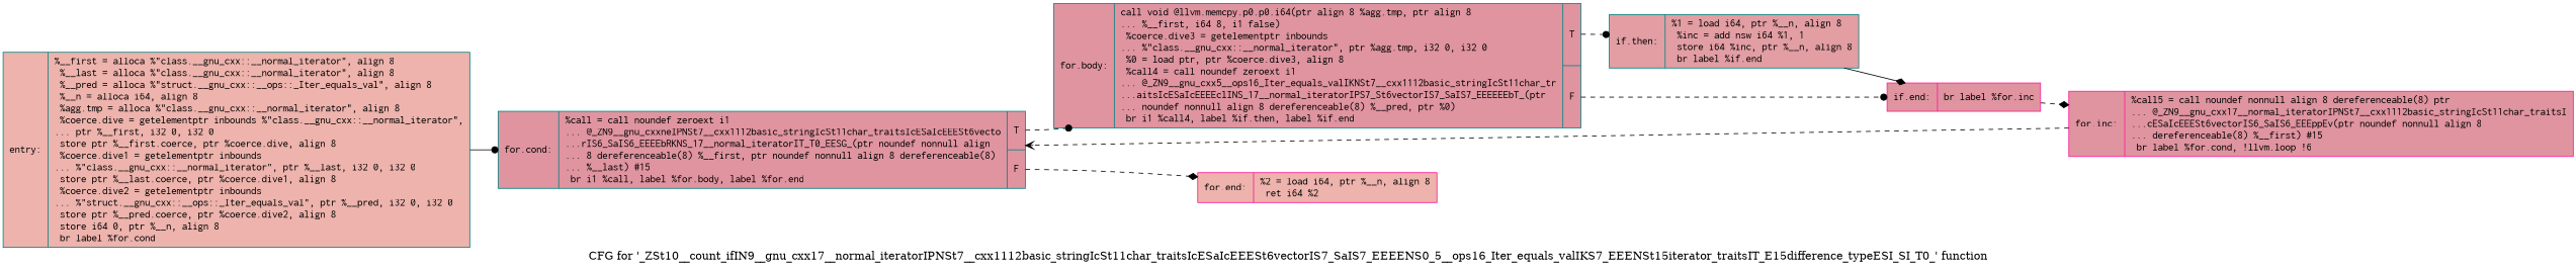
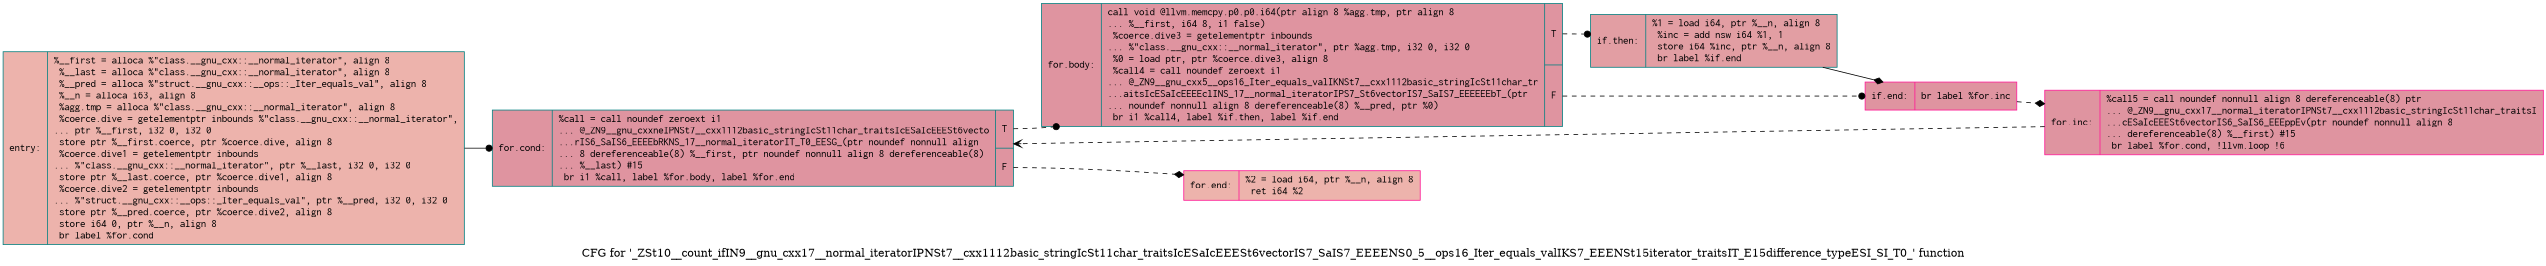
  digraph {
    label="CFG for '_ZSt10__count_ifIN9__gnu_cxx17__normal_iteratorIPNSt7__cxx1112basic_stringIcSt11char_traitsIcESaIcEEESt6vectorIS7_SaIS7_EEEENS0_5__ops16_Iter_equals_valIKS7_EEENSt15iterator_traitsIT_E15difference_typeESI_SI_T0_' function"
    rankdir=LR
    node [color=teal fillcolor="#b70d2870" fontname=Courier shape=record style=filled]
    edge [style=dashed arrowhead=dot]
-   n1 [fillcolor="#d6524470" label="{entry:\l|  %__first = alloca %\"class.__gnu_cxx::__normal_iterator\", align 8\l  %__last = alloca %\"class.__gnu_cxx::__normal_iterator\", align 8\l  %__pred = alloca %\"struct.__gnu_cxx::__ops::_Iter_equals_val\", align 8\l  %__n = alloca i64, align 8\l  %agg.tmp = alloca %\"class.__gnu_cxx::__normal_iterator\", align 8\l  %coerce.dive = getelementptr inbounds %\"class.__gnu_cxx::__normal_iterator\",\l... ptr %__first, i32 0, i32 0\l  store ptr %__first.coerce, ptr %coerce.dive, align 8\l  %coerce.dive1 = getelementptr inbounds\l... %\"class.__gnu_cxx::__normal_iterator\", ptr %__last, i32 0, i32 0\l  store ptr %__last.coerce, ptr %coerce.dive1, align 8\l  %coerce.dive2 = getelementptr inbounds\l... %\"struct.__gnu_cxx::__ops::_Iter_equals_val\", ptr %__pred, i32 0, i32 0\l  store ptr %__pred.coerce, ptr %coerce.dive2, align 8\l  store i64 0, ptr %__n, align 8\l  br label %for.cond\l}"]
+   n1 [fillcolor="#d6524470" label="{entry:\l|  %__first = alloca %\"class.__gnu_cxx::__normal_iterator\", align 8\l  %__last = alloca %\"class.__gnu_cxx::__normal_iterator\", align 8\l  %__pred = alloca %\"struct.__gnu_cxx::__ops::_Iter_equals_val\", align 8\l  %__n = alloca i63, align 8\l  %agg.tmp = alloca %\"class.__gnu_cxx::__normal_iterator\", align 8\l  %coerce.dive = getelementptr inbounds %\"class.__gnu_cxx::__normal_iterator\",\l... ptr %__first, i32 0, i32 0\l  store ptr %__first.coerce, ptr %coerce.dive, align 8\l  %coerce.dive1 = getelementptr inbounds\l... %\"class.__gnu_cxx::__normal_iterator\", ptr %__last, i32 0, i32 0\l  store ptr %__last.coerce, ptr %coerce.dive1, align 8\l  %coerce.dive2 = getelementptr inbounds\l... %\"struct.__gnu_cxx::__ops::_Iter_equals_val\", ptr %__pred, i32 0, i32 0\l  store ptr %__pred.coerce, ptr %coerce.dive2, align 8\l  store i64 0, ptr %__n, align 8\l  br label %for.cond\l}"]
    n2 [label="{for.cond:\l|  %call = call noundef zeroext i1\l... @_ZN9__gnu_cxxneIPNSt7__cxx1112basic_stringIcSt11char_traitsIcESaIcEEESt6vecto\l...rIS6_SaIS6_EEEEbRKNS_17__normal_iteratorIT_T0_EESG_(ptr noundef nonnull align\l... 8 dereferenceable(8) %__first, ptr noundef nonnull align 8 dereferenceable(8)\l... %__last) #15\l  br i1 %call, label %for.body, label %for.end\l|{<s0>T|<s1>F}}"]
    n3 [label="{for.body:\l|  call void @llvm.memcpy.p0.p0.i64(ptr align 8 %agg.tmp, ptr align 8\l... %__first, i64 8, i1 false)\l  %coerce.dive3 = getelementptr inbounds\l... %\"class.__gnu_cxx::__normal_iterator\", ptr %agg.tmp, i32 0, i32 0\l  %0 = load ptr, ptr %coerce.dive3, align 8\l  %call4 = call noundef zeroext i1\l... @_ZN9__gnu_cxx5__ops16_Iter_equals_valIKNSt7__cxx1112basic_stringIcSt11char_tr\l...aitsIcESaIcEEEEclINS_17__normal_iteratorIPS7_St6vectorIS7_SaIS7_EEEEEEbT_(ptr\l... noundef nonnull align 8 dereferenceable(8) %__pred, ptr %0)\l  br i1 %call4, label %if.then, label %if.end\l|{<s0>T|<s1>F}}"]
    n4 [color=deeppink fillcolor="#d6524470" label="{for.end:\l|  %2 = load i64, ptr %__n, align 8\l  ret i64 %2\l}"]
    n5 [fillcolor="#be242e70" label="{if.then:\l|  %1 = load i64, ptr %__n, align 8\l  %inc = add nsw i64 %1, 1\l  store i64 %inc, ptr %__n, align 8\l  br label %if.end\l}"]
    n6 [color=deeppink label="{if.end:\l|  br label %for.inc\l}"]
    n7 [color=deeppink label="{for.inc:\l|  %call5 = call noundef nonnull align 8 dereferenceable(8) ptr\l... @_ZN9__gnu_cxx17__normal_iteratorIPNSt7__cxx1112basic_stringIcSt11char_traitsI\l...cESaIcEEESt6vectorIS6_SaIS6_EEEppEv(ptr noundef nonnull align 8\l... dereferenceable(8) %__first) #15\l  br label %for.cond, !llvm.loop !6\l}"]
    n1 -> n2 [style=solid]
    n2 -> n3 [tailport=s0]
    n2 -> n4 [tailport=s1 arrowhead=diamond]
    n3 -> n5 [tailport=s0]
    n3 -> n6 [tailport=s1]
    n5 -> n6 [style=solid arrowhead=diamond]
    n6 -> n7 [arrowhead=diamond]
    n7 -> n2 [arrowhead=vee]
  }
